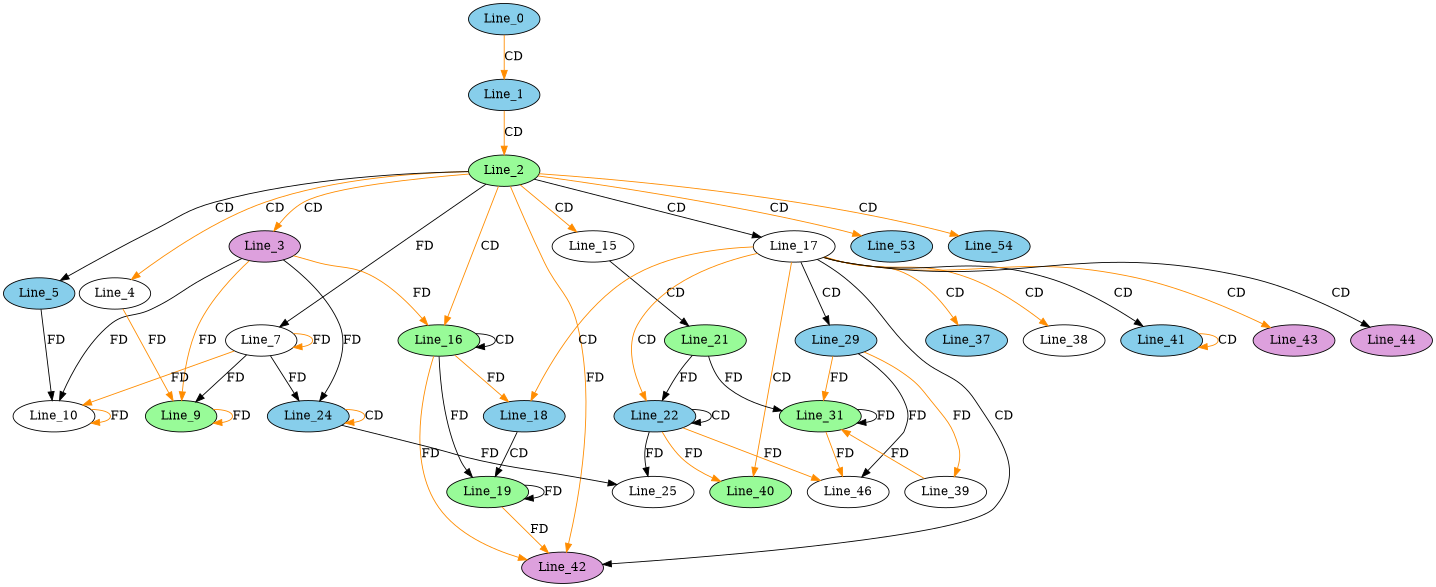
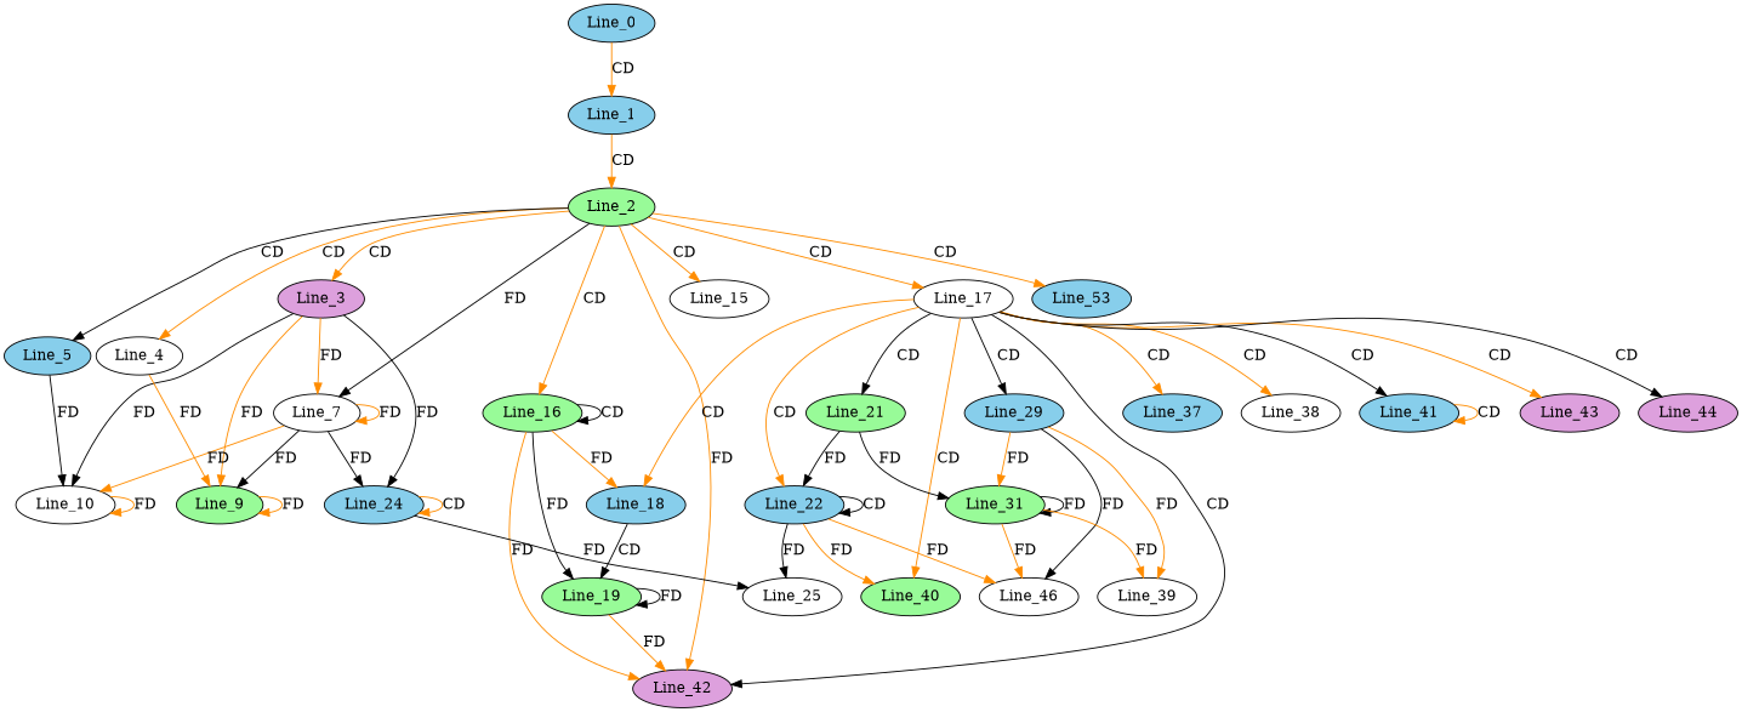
  digraph {
    node [fillcolor=skyblue style=filled]
    edge [color=darkorange]
    Line_0
    Line_1
    Line_2 [fillcolor=palegreen]
    Line_3 [fillcolor=plum]
    Line_4 [fillcolor=white]
    Line_5
    Line_7 [fillcolor=white]
    Line_15 [fillcolor=white]
    Line_16 [fillcolor=palegreen]
    Line_17 [fillcolor=white]
    Line_42 [fillcolor=plum]
    Line_53
-   Line_54
    Line_9 [fillcolor=palegreen]
    Line_10 [fillcolor=white]
    Line_24
    Line_18
    Line_19 [fillcolor=palegreen]
    Line_21 [fillcolor=palegreen]
    Line_22
    Line_29
    Line_37
    Line_38 [fillcolor=white]
    Line_40 [fillcolor=palegreen]
    Line_41
    Line_43 [fillcolor=plum]
    Line_44 [fillcolor=plum]
    Line_25 [fillcolor=white]
    Line_31 [fillcolor=palegreen]
    Line_46 [fillcolor=white]
    Line_39 [fillcolor=white]
    Line_0 -> Line_1 [label=CD]
    Line_1 -> Line_2 [label=CD]
    Line_2 -> Line_3 [label=CD]
    Line_2 -> Line_4 [label=CD]
    Line_2 -> Line_5 [color=black label=CD]
    Line_2 -> Line_7 [color=black label=FD]
    Line_2 -> Line_15 [label=CD]
    Line_2 -> Line_16 [label=CD]
-   Line_2 -> Line_17 [color=black label=CD]
+   Line_2 -> Line_17 [label=CD]
    Line_2 -> Line_42 [label=FD]
    Line_2 -> Line_53 [label=CD]
-   Line_2 -> Line_54 [label=CD]
-   Line_3 -> Line_16 [label=FD]
+   Line_3 -> Line_7 [label=FD]
    Line_3 -> Line_9 [label=FD]
    Line_3 -> Line_10 [color=black label=FD]
    Line_3 -> Line_24 [color=black label=FD]
    Line_4 -> Line_9 [label=FD]
    Line_5 -> Line_10 [color=black label=FD]
    Line_7 -> Line_7 [label=FD]
    Line_7 -> Line_9 [color=black label=FD]
    Line_7 -> Line_10 [label=FD]
    Line_7 -> Line_24 [color=black label=FD]
    Line_16 -> Line_16 [color=black label=CD]
    Line_16 -> Line_42 [label=FD]
    Line_16 -> Line_18 [label=FD]
    Line_16 -> Line_19 [color=black label=FD]
    Line_17 -> Line_42 [color=black label=CD]
    Line_17 -> Line_18 [label=CD]
-   Line_15 -> Line_21 [color=black label=CD]
+   Line_17 -> Line_21 [color=black label=CD]
    Line_17 -> Line_22 [label=CD]
    Line_17 -> Line_29 [color=black label=CD]
    Line_17 -> Line_37 [label=CD]
    Line_17 -> Line_38 [label=CD]
    Line_17 -> Line_40 [label=CD]
    Line_17 -> Line_41 [color=black label=CD]
    Line_17 -> Line_43 [label=CD]
    Line_17 -> Line_44 [color=black label=CD]
    Line_9 -> Line_9 [label=FD]
    Line_10 -> Line_10 [label=FD]
    Line_24 -> Line_24 [label=CD]
    Line_24 -> Line_25 [color=black label=FD]
    Line_18 -> Line_19 [color=black label=CD]
    Line_19 -> Line_42 [label=FD]
    Line_19 -> Line_19 [color=black label=FD]
    Line_21 -> Line_22 [color=black label=FD]
    Line_21 -> Line_31 [color=black label=FD]
    Line_22 -> Line_22 [color=black label=CD]
    Line_22 -> Line_40 [label=FD]
    Line_22 -> Line_25 [color=black label=FD]
    Line_22 -> Line_46 [label=FD]
    Line_29 -> Line_31 [label=FD]
    Line_29 -> Line_46 [color=black label=FD]
    Line_29 -> Line_39 [label=FD]
    Line_41 -> Line_41 [label=CD]
    Line_31 -> Line_31 [color=black label=FD]
    Line_31 -> Line_46 [label=FD]
-   Line_39 -> Line_31 [label=FD]
+   Line_31 -> Line_39 [label=FD]
  }
